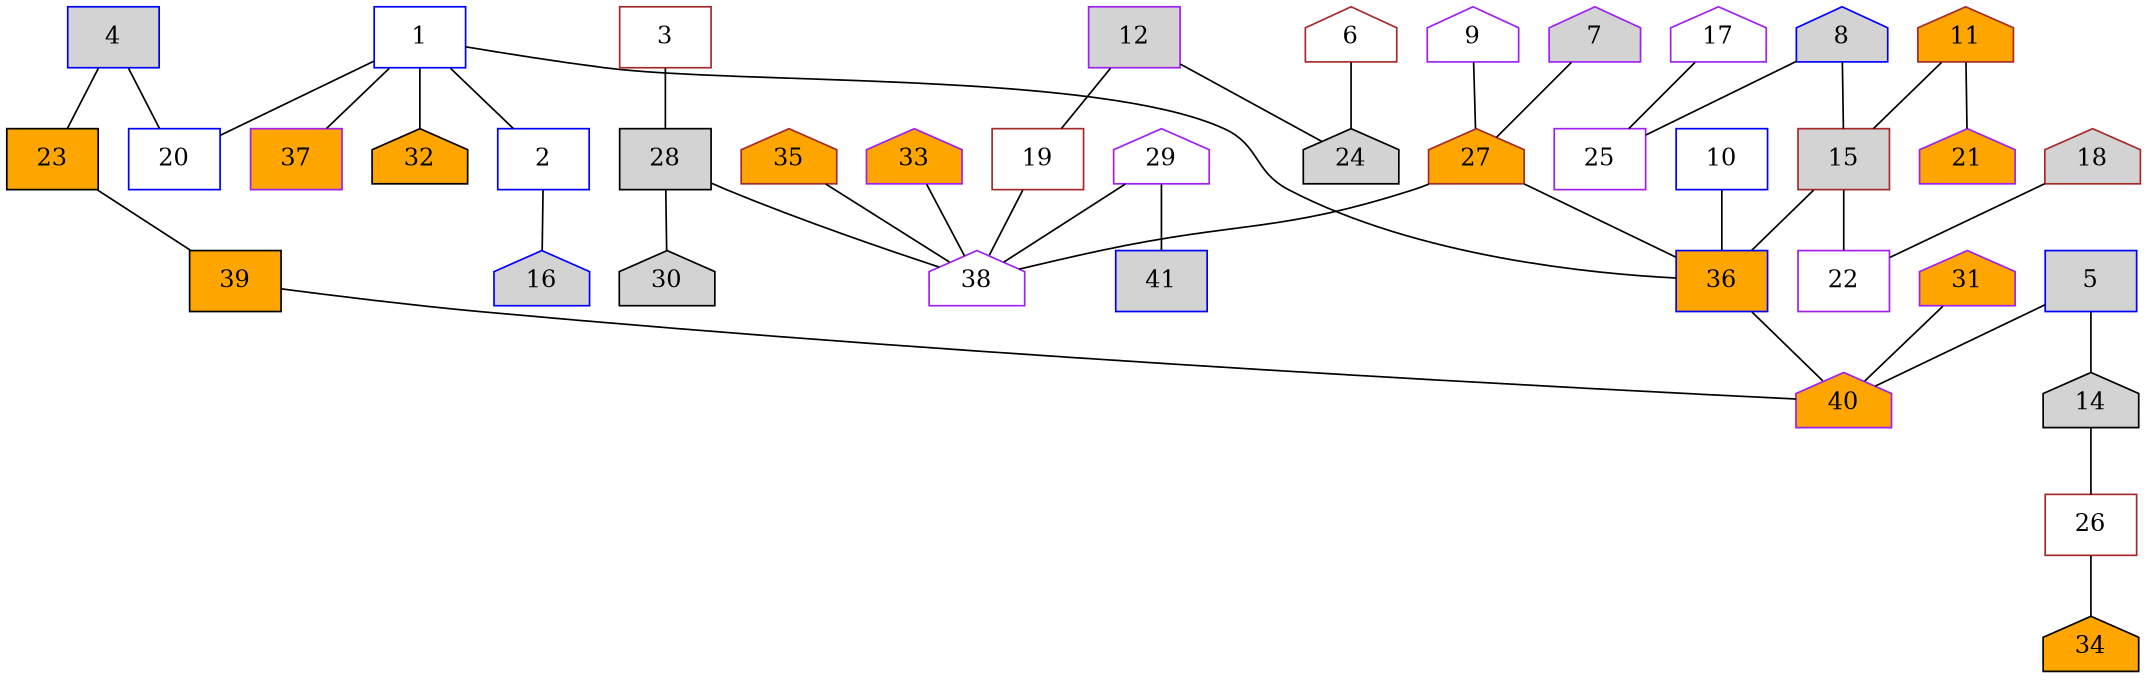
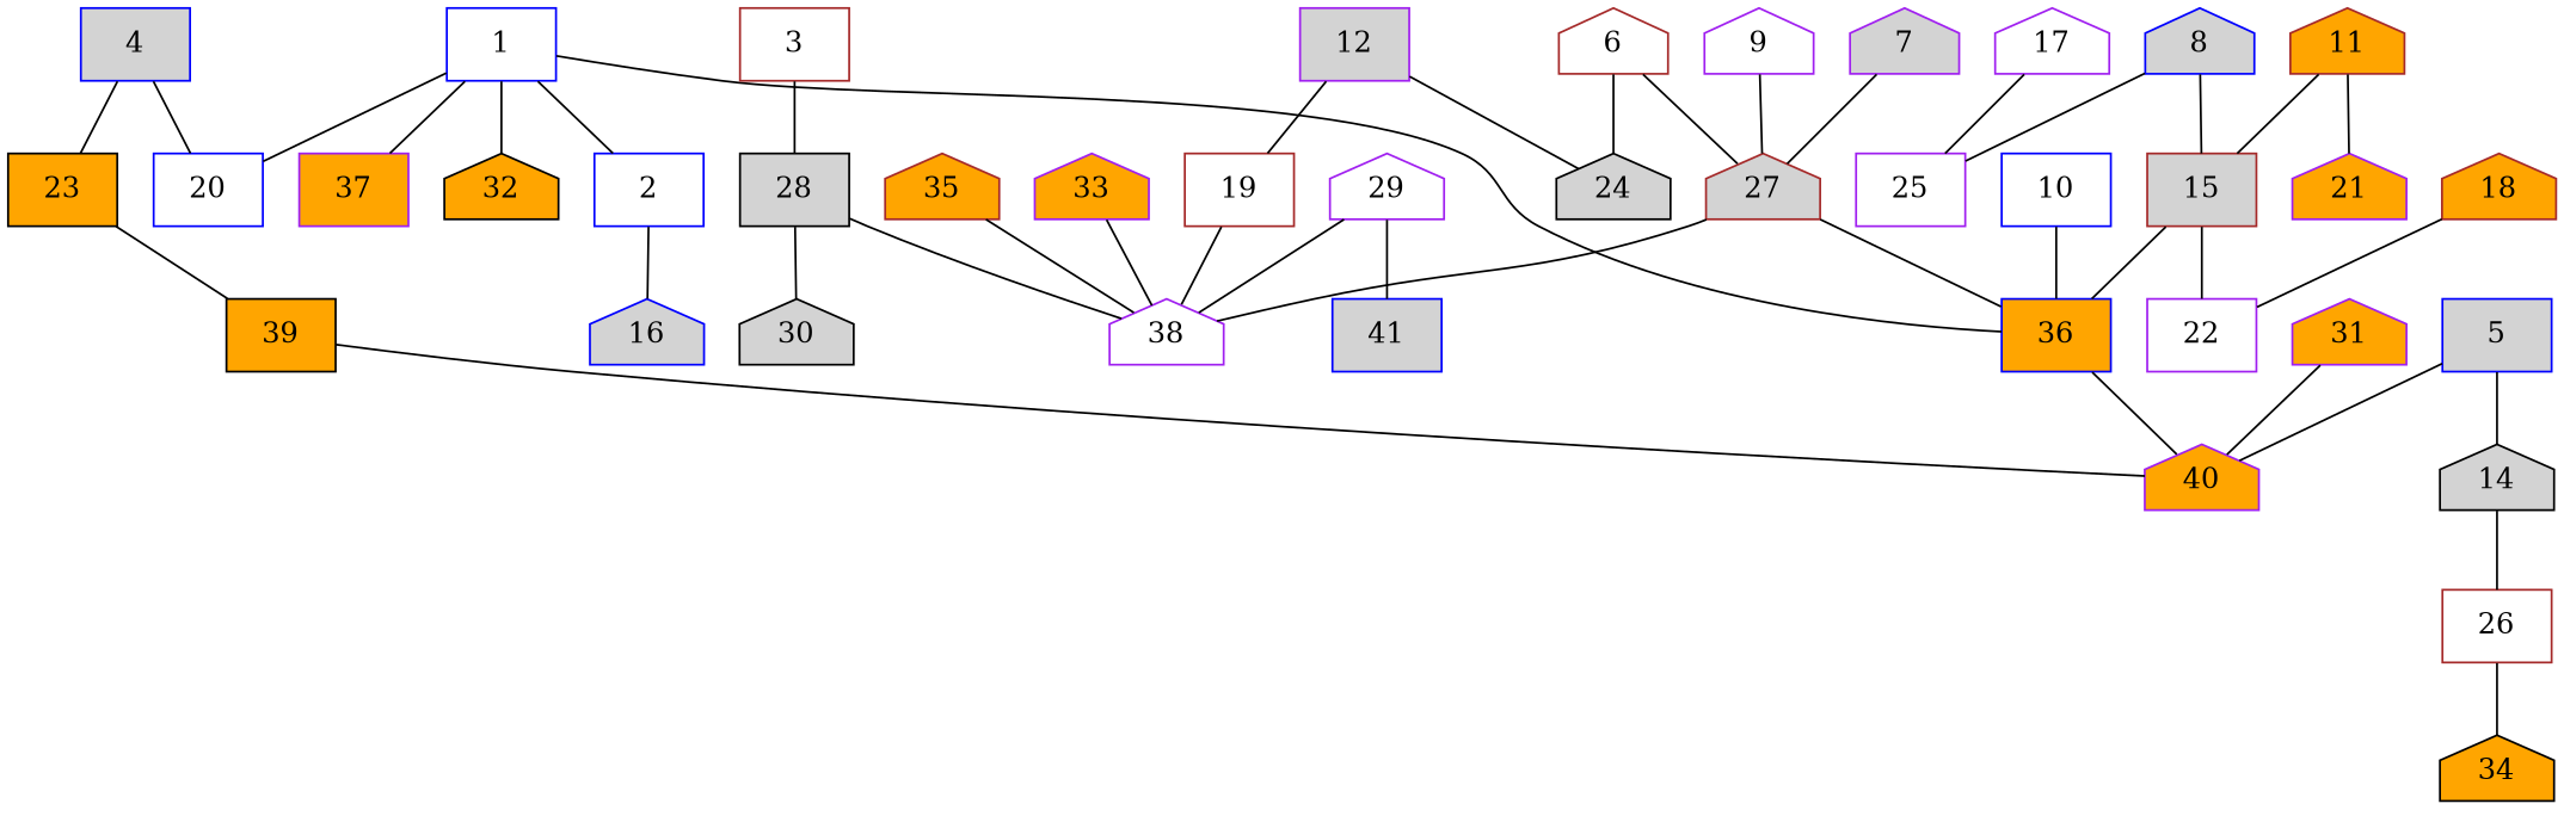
  graph {
    node [color=purple fillcolor=white shape=house style=filled]
    edge [weight=1.0]
    1 [color=blue shape=box]
    2 [color=blue shape=box]
    20 [color=blue shape=box]
    32 [color=black fillcolor=orange]
    36 [color=blue fillcolor=orange shape=box]
    37 [fillcolor=orange shape=box]
    16 [color=blue fillcolor=lightgrey]
    40 [fillcolor=orange]
    3 [color=brown shape=box]
    28 [color=black fillcolor=lightgrey shape=box]
    38
    30 [color=black fillcolor=lightgrey]
    4 [color=blue fillcolor=lightgrey shape=box]
    23 [color=black fillcolor=orange shape=box]
    39 [color=black fillcolor=orange shape=box]
    5 [color=blue fillcolor=lightgrey shape=box]
    14 [color=black fillcolor=lightgrey]
    26 [color=brown shape=box]
    6 [color=brown]
    24 [color=black fillcolor=lightgrey]
-   27 [color=brown fillcolor=orange]
+   27 [color=brown fillcolor=lightgrey]
    7 [fillcolor=lightgrey]
    8 [color=blue fillcolor=lightgrey]
    15 [color=brown fillcolor=lightgrey shape=box]
    25 [shape=box]
    22 [shape=box]
    9
    10 [color=blue shape=box]
    11 [color=brown fillcolor=orange]
    21 [fillcolor=orange]
    12 [fillcolor=lightgrey shape=box]
    19 [color=brown shape=box]
    34 [color=black fillcolor=orange]
    17
    29
    41 [color=blue fillcolor=lightgrey shape=box]
-   18 [color=brown fillcolor=lightgrey]
+   18 [color=brown fillcolor=orange]
    31 [fillcolor=orange]
    33 [fillcolor=orange]
    35 [color=brown fillcolor=orange]
    1 -- 2
    1 -- 20
    1 -- 32
    1 -- 36
    1 -- 37
    2 -- 16
    36 -- 40
    3 -- 28
    28 -- 38
    28 -- 30
    4 -- 20
    4 -- 23
    23 -- 39
    39 -- 40
    5 -- 40
    5 -- 14
    14 -- 26
    26 -- 34
    6 -- 24
+   6 -- 27
    27 -- 36
    27 -- 38
    7 -- 27
    8 -- 15
    8 -- 25
    15 -- 36
    15 -- 22
    9 -- 27
    10 -- 36
    11 -- 15
    11 -- 21
    12 -- 24
    12 -- 19
    19 -- 38
    17 -- 25
    29 -- 38
    29 -- 41
    18 -- 22
    31 -- 40
    33 -- 38
    35 -- 38
  }
